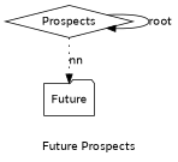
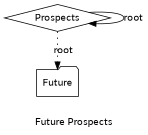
  digraph {
    label="Future Prospects"
    fontname=Lato
    node [fillcolor=white style=filled fontname=Lato]
    edge [fontname=Lato]
    n1 [label=Prospects shape=diamond]
    n2 [label=Future shape=folder]
    n1 -> n1 [label=root style=solid]
-   n1 -> n2 [label=nn style=dotted]
+   n1 -> n2 [label=root style=dotted]
  }
